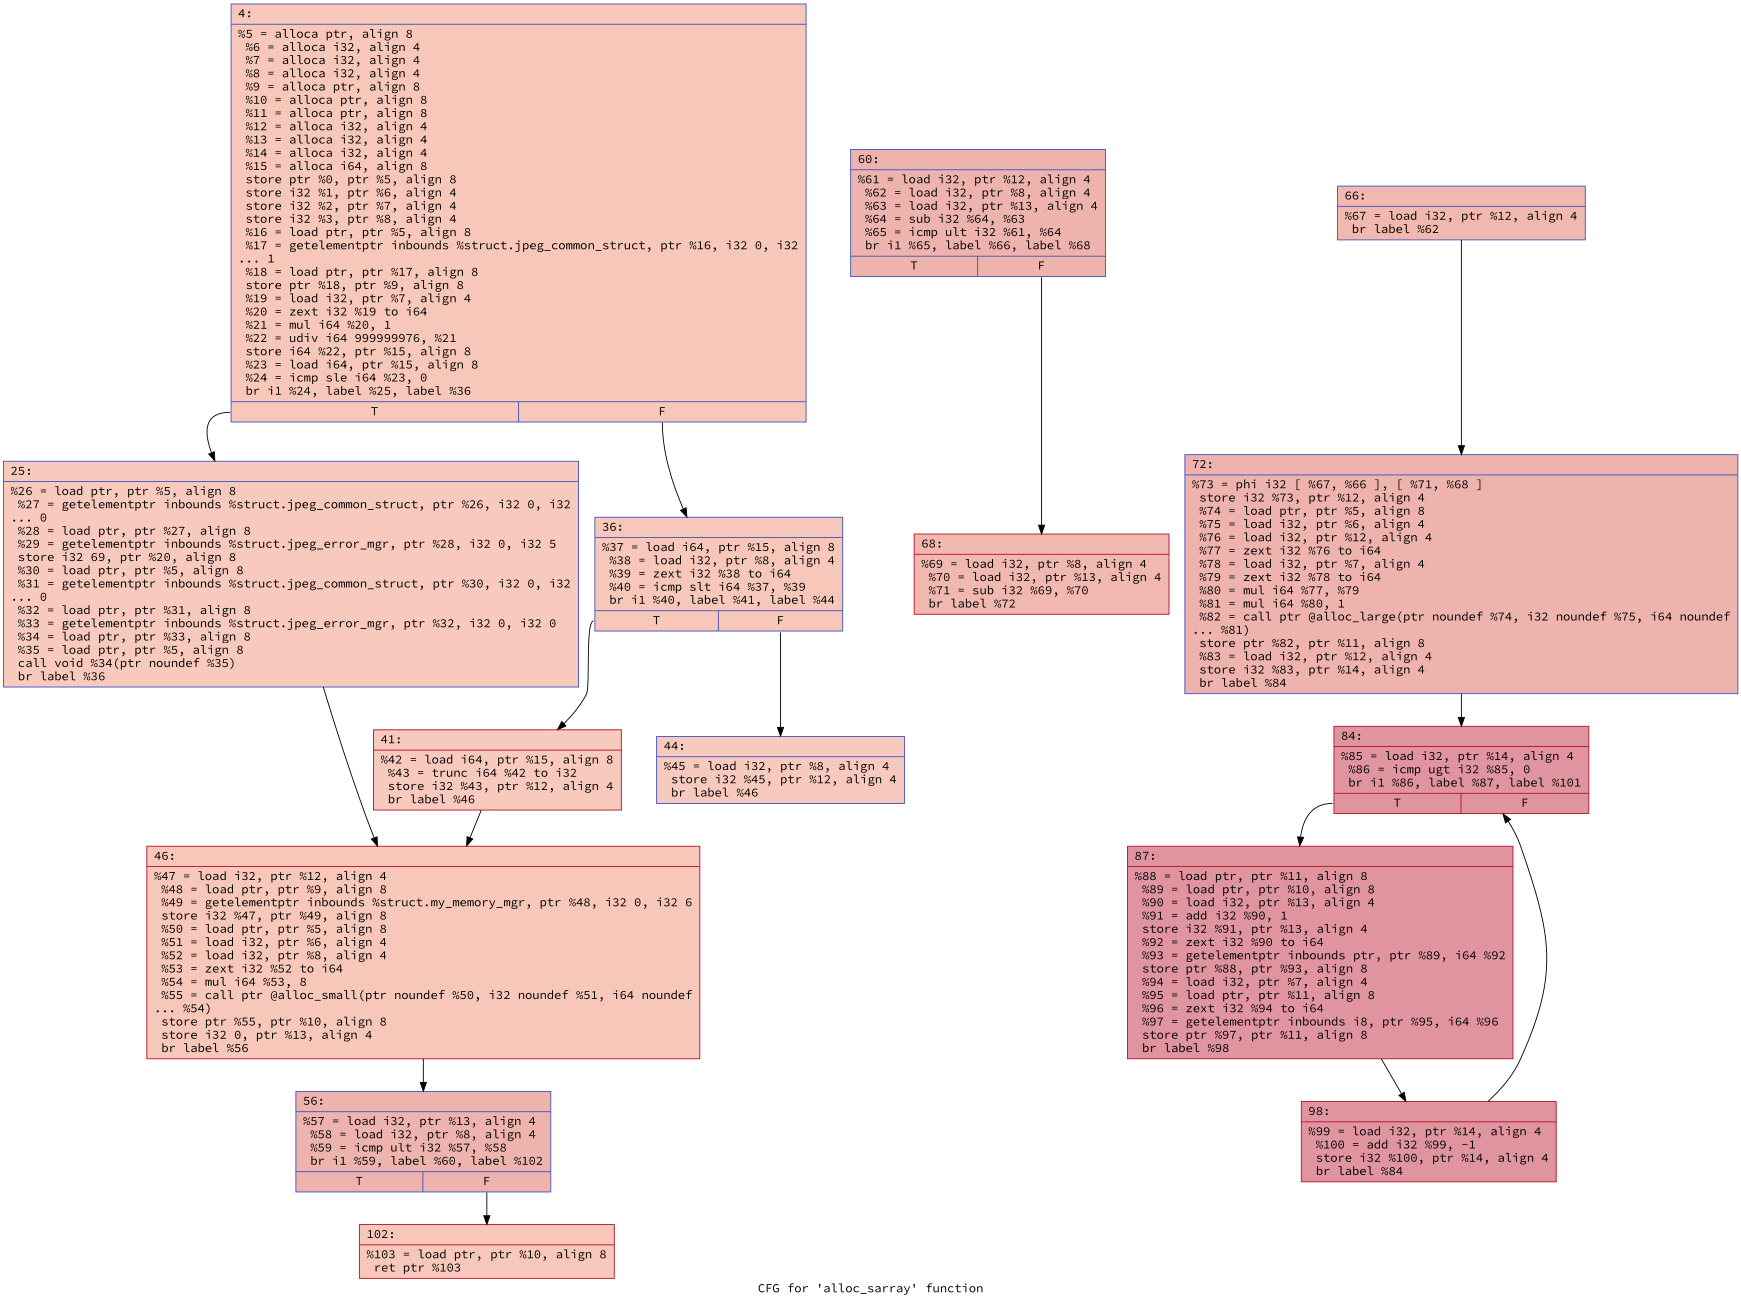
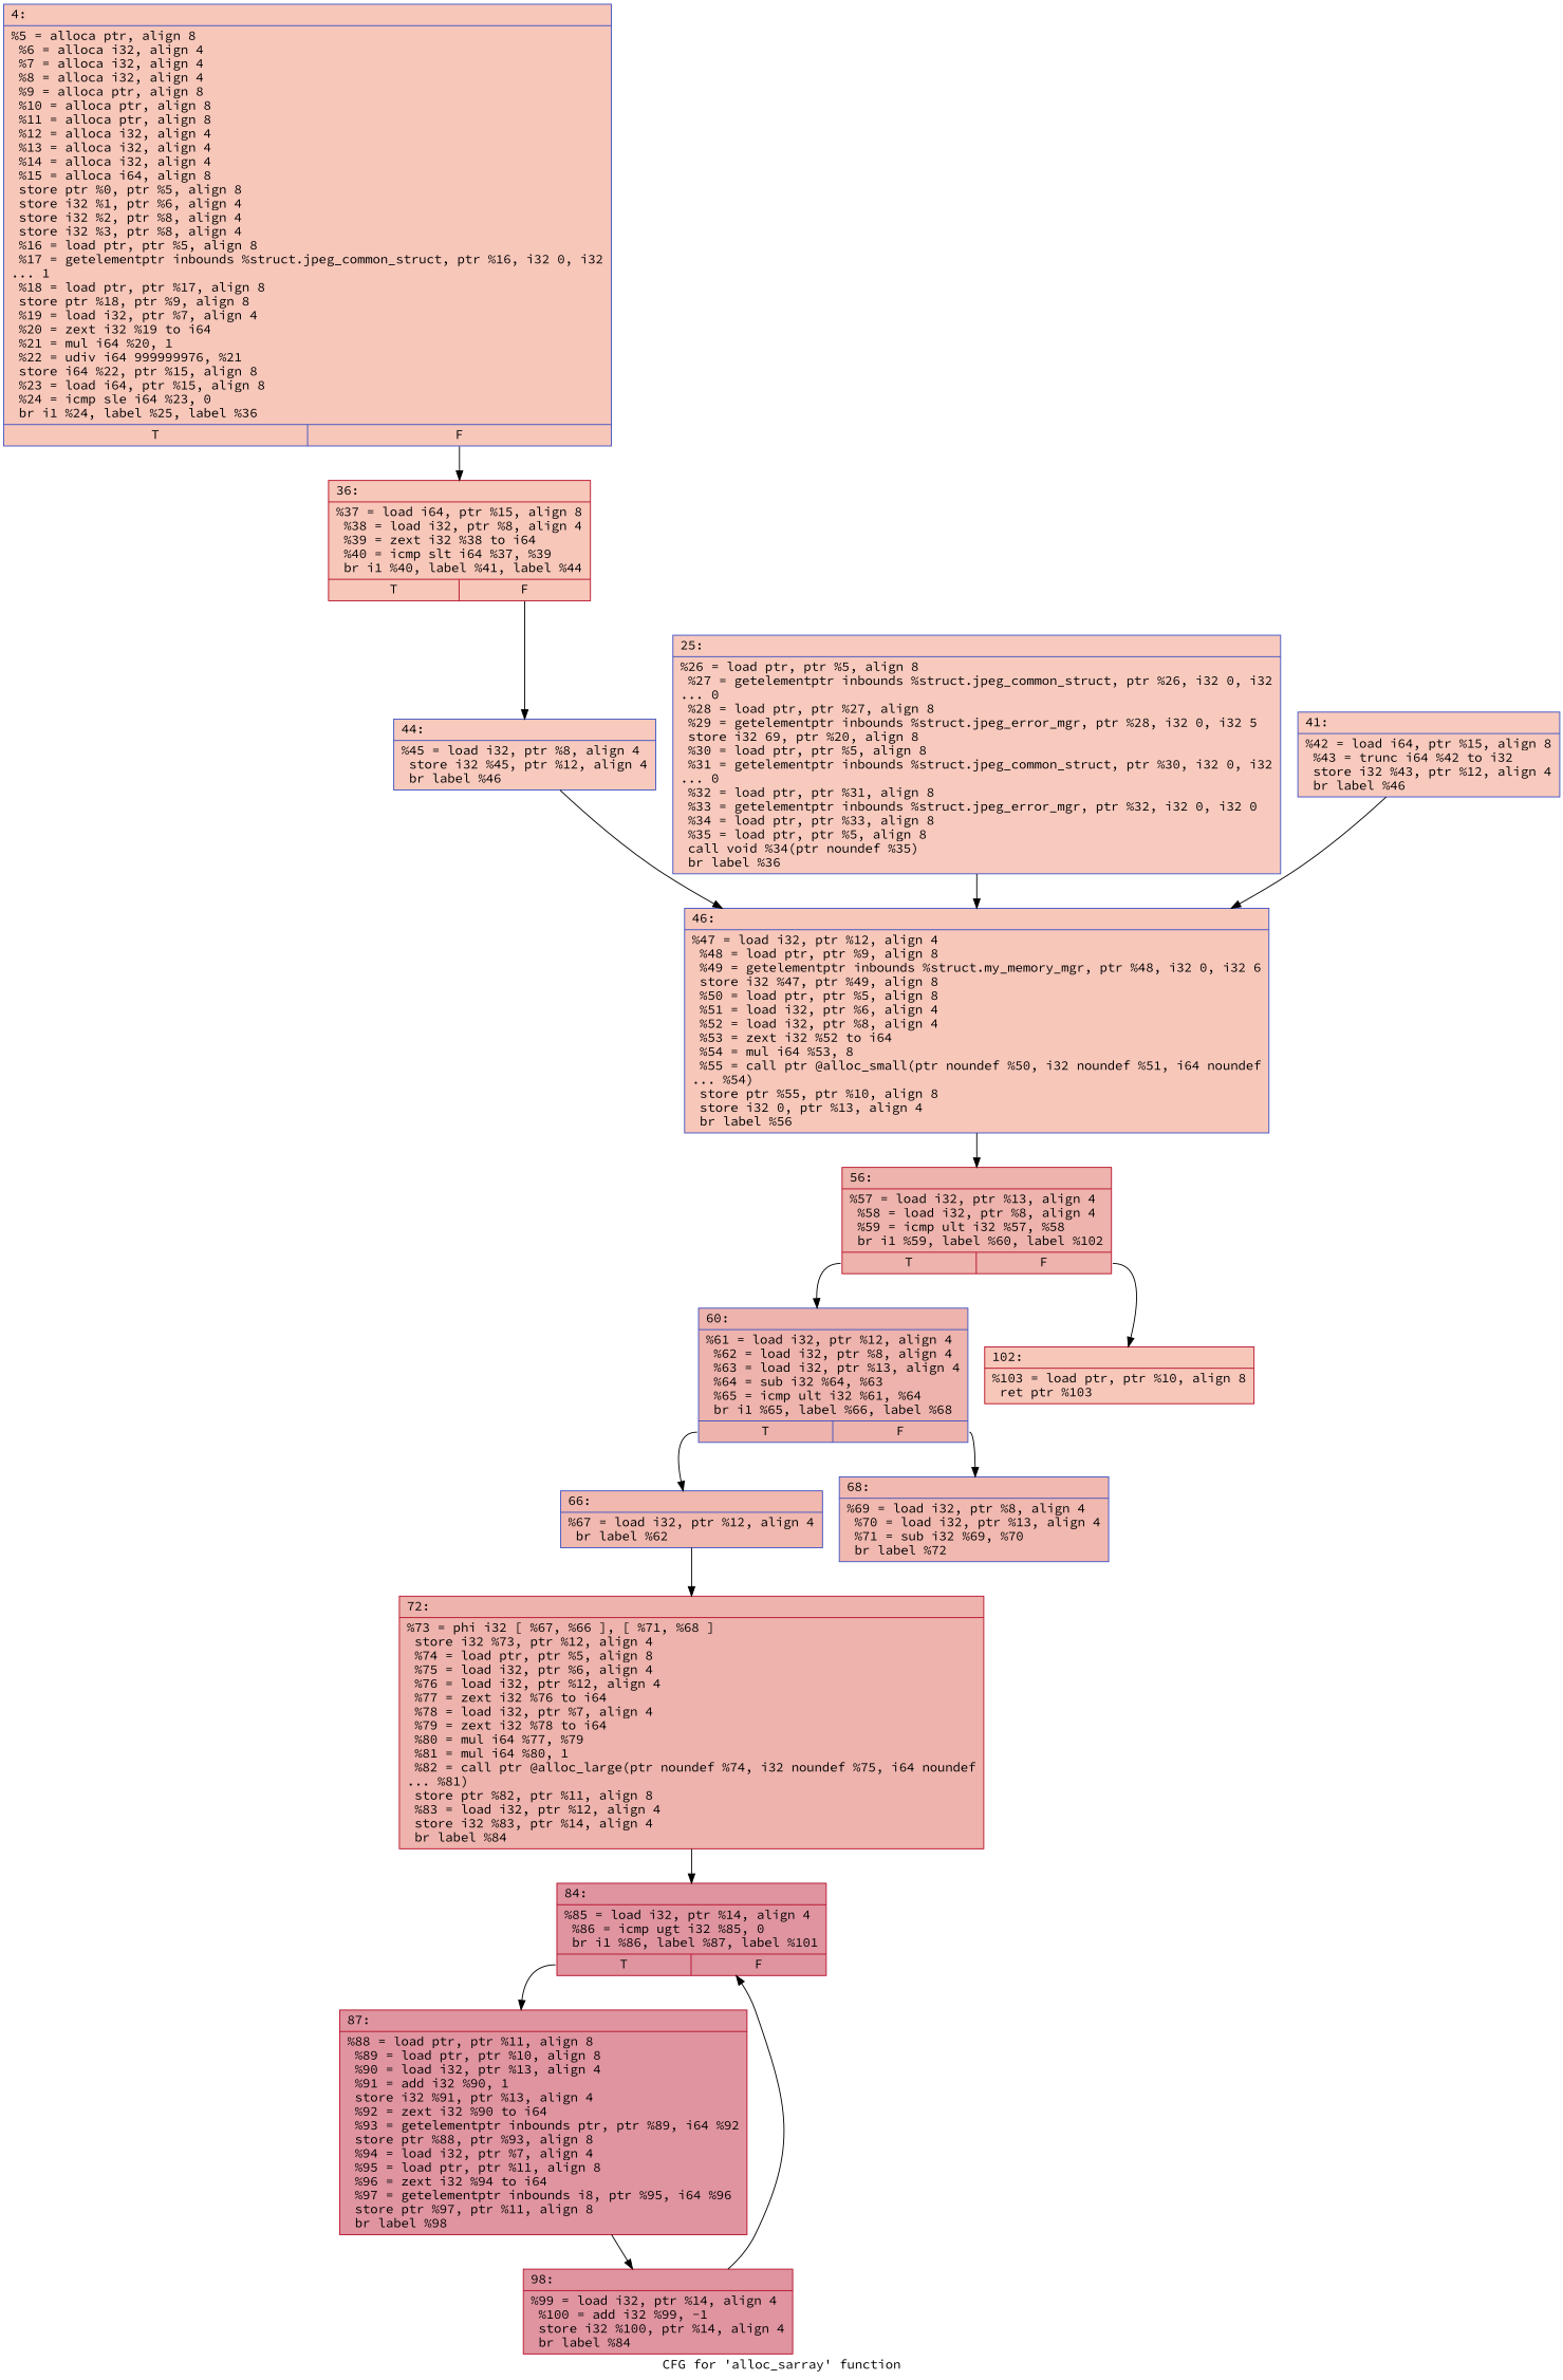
  digraph {
    fontname="Source Code Pro"
    label="CFG for 'alloc_sarray' function"
    node [color="#3d50c3ff" fillcolor="#ec7f6370" fontname="Source Code Pro" shape=record style=filled]
    edge [fontname="Source Code Pro"]
-   n1 [label="{4:\l|  %5 = alloca ptr, align 8\l  %6 = alloca i32, align 4\l  %7 = alloca i32, align 4\l  %8 = alloca i32, align 4\l  %9 = alloca ptr, align 8\l  %10 = alloca ptr, align 8\l  %11 = alloca ptr, align 8\l  %12 = alloca i32, align 4\l  %13 = alloca i32, align 4\l  %14 = alloca i32, align 4\l  %15 = alloca i64, align 8\l  store ptr %0, ptr %5, align 8\l  store i32 %1, ptr %6, align 4\l  store i32 %2, ptr %7, align 4\l  store i32 %3, ptr %8, align 4\l  %16 = load ptr, ptr %5, align 8\l  %17 = getelementptr inbounds %struct.jpeg_common_struct, ptr %16, i32 0, i32\l... 1\l  %18 = load ptr, ptr %17, align 8\l  store ptr %18, ptr %9, align 8\l  %19 = load i32, ptr %7, align 4\l  %20 = zext i32 %19 to i64\l  %21 = mul i64 %20, 1\l  %22 = udiv i64 999999976, %21\l  store i64 %22, ptr %15, align 8\l  %23 = load i64, ptr %15, align 8\l  %24 = icmp sle i64 %23, 0\l  br i1 %24, label %25, label %36\l|{<s0>T|<s1>F}}"]
+   n1 [label="{4:\l|  %5 = alloca ptr, align 8\l  %6 = alloca i32, align 4\l  %7 = alloca i32, align 4\l  %8 = alloca i32, align 4\l  %9 = alloca ptr, align 8\l  %10 = alloca ptr, align 8\l  %11 = alloca ptr, align 8\l  %12 = alloca i32, align 4\l  %13 = alloca i32, align 4\l  %14 = alloca i32, align 4\l  %15 = alloca i64, align 8\l  store ptr %0, ptr %5, align 8\l  store i32 %1, ptr %6, align 4\l  store i32 %2, ptr %8, align 4\l  store i32 %3, ptr %8, align 4\l  %16 = load ptr, ptr %5, align 8\l  %17 = getelementptr inbounds %struct.jpeg_common_struct, ptr %16, i32 0, i32\l... 1\l  %18 = load ptr, ptr %17, align 8\l  store ptr %18, ptr %9, align 8\l  %19 = load i32, ptr %7, align 4\l  %20 = zext i32 %19 to i64\l  %21 = mul i64 %20, 1\l  %22 = udiv i64 999999976, %21\l  store i64 %22, ptr %15, align 8\l  %23 = load i64, ptr %15, align 8\l  %24 = icmp sle i64 %23, 0\l  br i1 %24, label %25, label %36\l|{<s0>T|<s1>F}}"]
    n2 [fillcolor="#ef886b70" label="{25:\l|  %26 = load ptr, ptr %5, align 8\l  %27 = getelementptr inbounds %struct.jpeg_common_struct, ptr %26, i32 0, i32\l... 0\l  %28 = load ptr, ptr %27, align 8\l  %29 = getelementptr inbounds %struct.jpeg_error_mgr, ptr %28, i32 0, i32 5\l  store i32 69, ptr %20, align 8\l  %30 = load ptr, ptr %5, align 8\l  %31 = getelementptr inbounds %struct.jpeg_common_struct, ptr %30, i32 0, i32\l... 0\l  %32 = load ptr, ptr %31, align 8\l  %33 = getelementptr inbounds %struct.jpeg_error_mgr, ptr %32, i32 0, i32 0\l  %34 = load ptr, ptr %33, align 8\l  %35 = load ptr, ptr %5, align 8\l  call void %34(ptr noundef %35)\l  br label %36\l}"]
-   n3 [label="{36:\l|  %37 = load i64, ptr %15, align 8\l  %38 = load i32, ptr %8, align 4\l  %39 = zext i32 %38 to i64\l  %40 = icmp slt i64 %37, %39\l  br i1 %40, label %41, label %44\l|{<s0>T|<s1>F}}"]
-   n4 [color="#b70d28ff" label="{46:\l|  %47 = load i32, ptr %12, align 4\l  %48 = load ptr, ptr %9, align 8\l  %49 = getelementptr inbounds %struct.my_memory_mgr, ptr %48, i32 0, i32 6\l  store i32 %47, ptr %49, align 8\l  %50 = load ptr, ptr %5, align 8\l  %51 = load i32, ptr %6, align 4\l  %52 = load i32, ptr %8, align 4\l  %53 = zext i32 %52 to i64\l  %54 = mul i64 %53, 8\l  %55 = call ptr @alloc_small(ptr noundef %50, i32 noundef %51, i64 noundef\l... %54)\l  store ptr %55, ptr %10, align 8\l  store i32 0, ptr %13, align 4\l  br label %56\l}"]
-   n5 [color="#b70d28ff" fillcolor="#ef886b70" label="{41:\l|  %42 = load i64, ptr %15, align 8\l  %43 = trunc i64 %42 to i32\l  store i32 %43, ptr %12, align 4\l  br label %46\l}"]
+   n3 [color="#b70d28ff" label="{36:\l|  %37 = load i64, ptr %15, align 8\l  %38 = load i32, ptr %8, align 4\l  %39 = zext i32 %38 to i64\l  %40 = icmp slt i64 %37, %39\l  br i1 %40, label %41, label %44\l|{<s0>T|<s1>F}}"]
+   n4 [label="{46:\l|  %47 = load i32, ptr %12, align 4\l  %48 = load ptr, ptr %9, align 8\l  %49 = getelementptr inbounds %struct.my_memory_mgr, ptr %48, i32 0, i32 6\l  store i32 %47, ptr %49, align 8\l  %50 = load ptr, ptr %5, align 8\l  %51 = load i32, ptr %6, align 4\l  %52 = load i32, ptr %8, align 4\l  %53 = zext i32 %52 to i64\l  %54 = mul i64 %53, 8\l  %55 = call ptr @alloc_small(ptr noundef %50, i32 noundef %51, i64 noundef\l... %54)\l  store ptr %55, ptr %10, align 8\l  store i32 0, ptr %13, align 4\l  br label %56\l}"]
+   n5 [fillcolor="#ef886b70" label="{41:\l|  %42 = load i64, ptr %15, align 8\l  %43 = trunc i64 %42 to i32\l  store i32 %43, ptr %12, align 4\l  br label %46\l}"]
    n6 [fillcolor="#ef886b70" label="{44:\l|  %45 = load i32, ptr %8, align 4\l  store i32 %45, ptr %12, align 4\l  br label %46\l}"]
-   n7 [fillcolor="#d6524470" label="{56:\l|  %57 = load i32, ptr %13, align 4\l  %58 = load i32, ptr %8, align 4\l  %59 = icmp ult i32 %57, %58\l  br i1 %59, label %60, label %102\l|{<s0>T|<s1>F}}"]
+   n7 [color="#b70d28ff" fillcolor="#d6524470" label="{56:\l|  %57 = load i32, ptr %13, align 4\l  %58 = load i32, ptr %8, align 4\l  %59 = icmp ult i32 %57, %58\l  br i1 %59, label %60, label %102\l|{<s0>T|<s1>F}}"]
    n8 [fillcolor="#d6524470" label="{60:\l|  %61 = load i32, ptr %12, align 4\l  %62 = load i32, ptr %8, align 4\l  %63 = load i32, ptr %13, align 4\l  %64 = sub i32 %64, %63\l  %65 = icmp ult i32 %61, %64\l  br i1 %65, label %66, label %68\l|{<s0>T|<s1>F}}"]
    n9 [color="#b70d28ff" label="{102:\l|  %103 = load ptr, ptr %10, align 8\l  ret ptr %103\l}"]
    n10 [fillcolor="#dc5d4a70" label="{66:\l|  %67 = load i32, ptr %12, align 4\l  br label %62\l}"]
-   n11 [color="#b70d28ff" fillcolor="#dc5d4a70" label="{68:\l|  %69 = load i32, ptr %8, align 4\l  %70 = load i32, ptr %13, align 4\l  %71 = sub i32 %69, %70\l  br label %72\l}"]
-   n12 [fillcolor="#d6524470" label="{72:\l|  %73 = phi i32 [ %67, %66 ], [ %71, %68 ]\l  store i32 %73, ptr %12, align 4\l  %74 = load ptr, ptr %5, align 8\l  %75 = load i32, ptr %6, align 4\l  %76 = load i32, ptr %12, align 4\l  %77 = zext i32 %76 to i64\l  %78 = load i32, ptr %7, align 4\l  %79 = zext i32 %78 to i64\l  %80 = mul i64 %77, %79\l  %81 = mul i64 %80, 1\l  %82 = call ptr @alloc_large(ptr noundef %74, i32 noundef %75, i64 noundef\l... %81)\l  store ptr %82, ptr %11, align 8\l  %83 = load i32, ptr %12, align 4\l  store i32 %83, ptr %14, align 4\l  br label %84\l}"]
+   n11 [fillcolor="#dc5d4a70" label="{68:\l|  %69 = load i32, ptr %8, align 4\l  %70 = load i32, ptr %13, align 4\l  %71 = sub i32 %69, %70\l  br label %72\l}"]
+   n12 [color="#b70d28ff" fillcolor="#d6524470" label="{72:\l|  %73 = phi i32 [ %67, %66 ], [ %71, %68 ]\l  store i32 %73, ptr %12, align 4\l  %74 = load ptr, ptr %5, align 8\l  %75 = load i32, ptr %6, align 4\l  %76 = load i32, ptr %12, align 4\l  %77 = zext i32 %76 to i64\l  %78 = load i32, ptr %7, align 4\l  %79 = zext i32 %78 to i64\l  %80 = mul i64 %77, %79\l  %81 = mul i64 %80, 1\l  %82 = call ptr @alloc_large(ptr noundef %74, i32 noundef %75, i64 noundef\l... %81)\l  store ptr %82, ptr %11, align 8\l  %83 = load i32, ptr %12, align 4\l  store i32 %83, ptr %14, align 4\l  br label %84\l}"]
    n13 [color="#b70d28ff" fillcolor="#b70d2870" label="{84:\l|  %85 = load i32, ptr %14, align 4\l  %86 = icmp ugt i32 %85, 0\l  br i1 %86, label %87, label %101\l|{<s0>T|<s1>F}}"]
    n14 [color="#b70d28ff" fillcolor="#b70d2870" label="{87:\l|  %88 = load ptr, ptr %11, align 8\l  %89 = load ptr, ptr %10, align 8\l  %90 = load i32, ptr %13, align 4\l  %91 = add i32 %90, 1\l  store i32 %91, ptr %13, align 4\l  %92 = zext i32 %90 to i64\l  %93 = getelementptr inbounds ptr, ptr %89, i64 %92\l  store ptr %88, ptr %93, align 8\l  %94 = load i32, ptr %7, align 4\l  %95 = load ptr, ptr %11, align 8\l  %96 = zext i32 %94 to i64\l  %97 = getelementptr inbounds i8, ptr %95, i64 %96\l  store ptr %97, ptr %11, align 8\l  br label %98\l}"]
    n15 [color="#b70d28ff" fillcolor="#b70d2870" label="{98:\l|  %99 = load i32, ptr %14, align 4\l  %100 = add i32 %99, -1\l  store i32 %100, ptr %14, align 4\l  br label %84\l}"]
-   n1 -> n2 [tailport=s0]
    n1 -> n3 [tailport=s1]
    n2 -> n4
-   n3 -> n5 [tailport=s0]
    n3 -> n6 [tailport=s1]
    n4 -> n7
    n5 -> n4
+   n6 -> n4
+   n7 -> n8 [tailport=s0]
    n7 -> n9 [tailport=s1]
+   n8 -> n10 [tailport=s0]
    n8 -> n11 [tailport=s1]
    n10 -> n12
    n12 -> n13
    n13 -> n14 [tailport=s0]
    n14 -> n15
    n15 -> n13
  }
